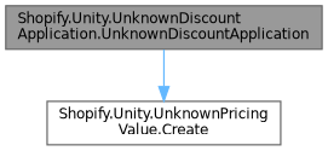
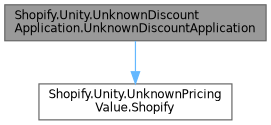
  digraph {
    rankdir=TB
    node [fontname=Helvetica fontsize=10 shape=box style=filled]
    n1 [color=gray40 fillcolor=grey60 fontcolor=black height=0.2 label="Shopify.Unity.UnknownDiscount\lApplication.UnknownDiscountApplication" width=0.4]
-   n2 [color=grey40 fillcolor=white height=0.2 label="Shopify.Unity.UnknownPricing\lValue.Create" width=0.4]
+   n2 [color=grey40 fillcolor=white height=0.2 label="Shopify.Unity.UnknownPricing\lValue.Shopify" width=0.4]
    n1 -> n2 [color=steelblue1 fontname=Helvetica fontsize=10 labelfontname=Helvetica labelfontsize=10 style=solid]
  }
